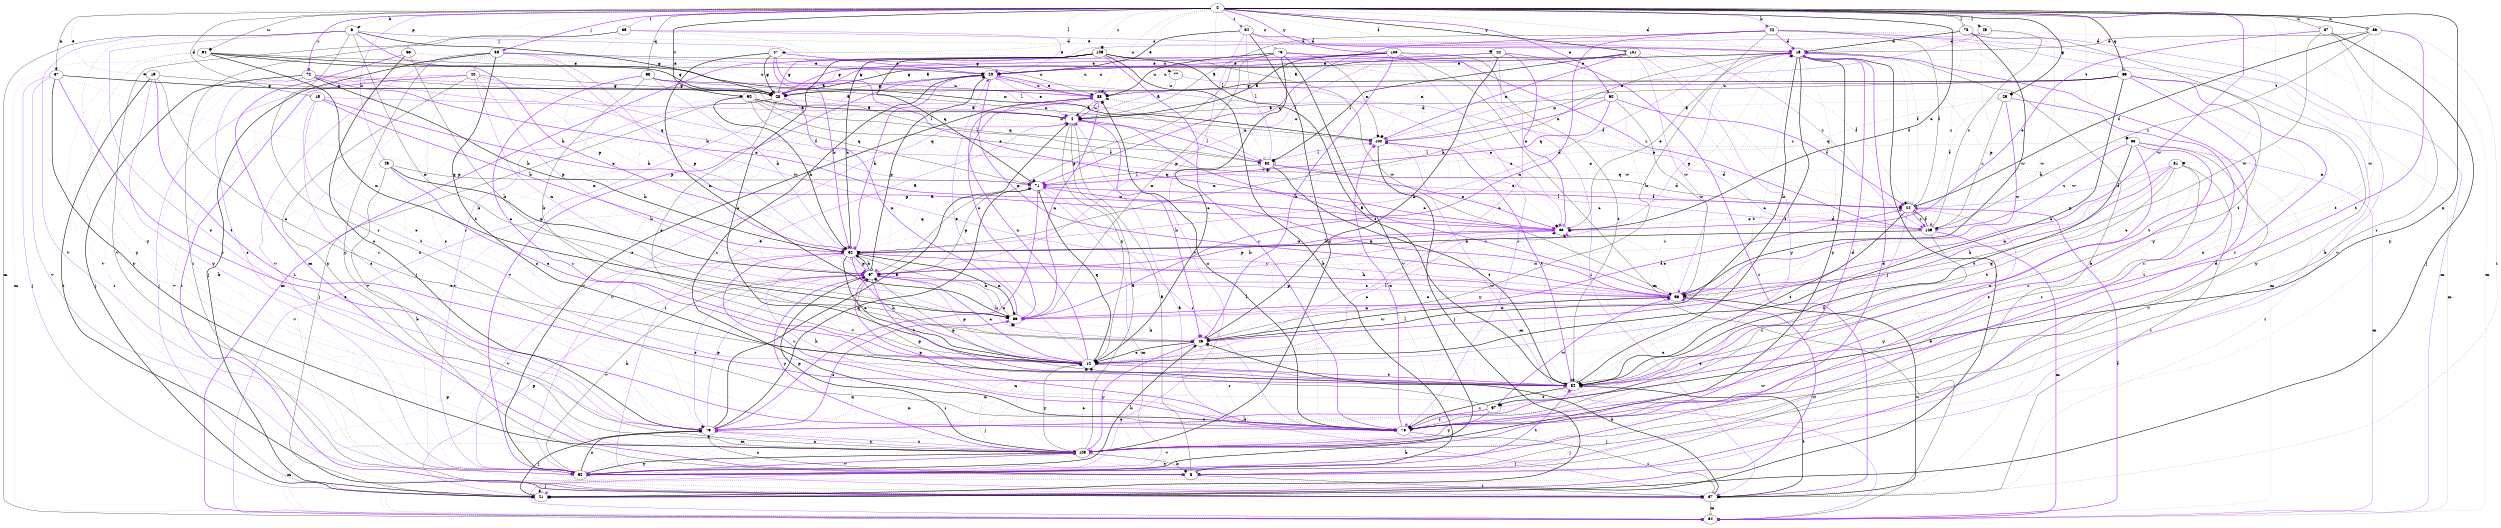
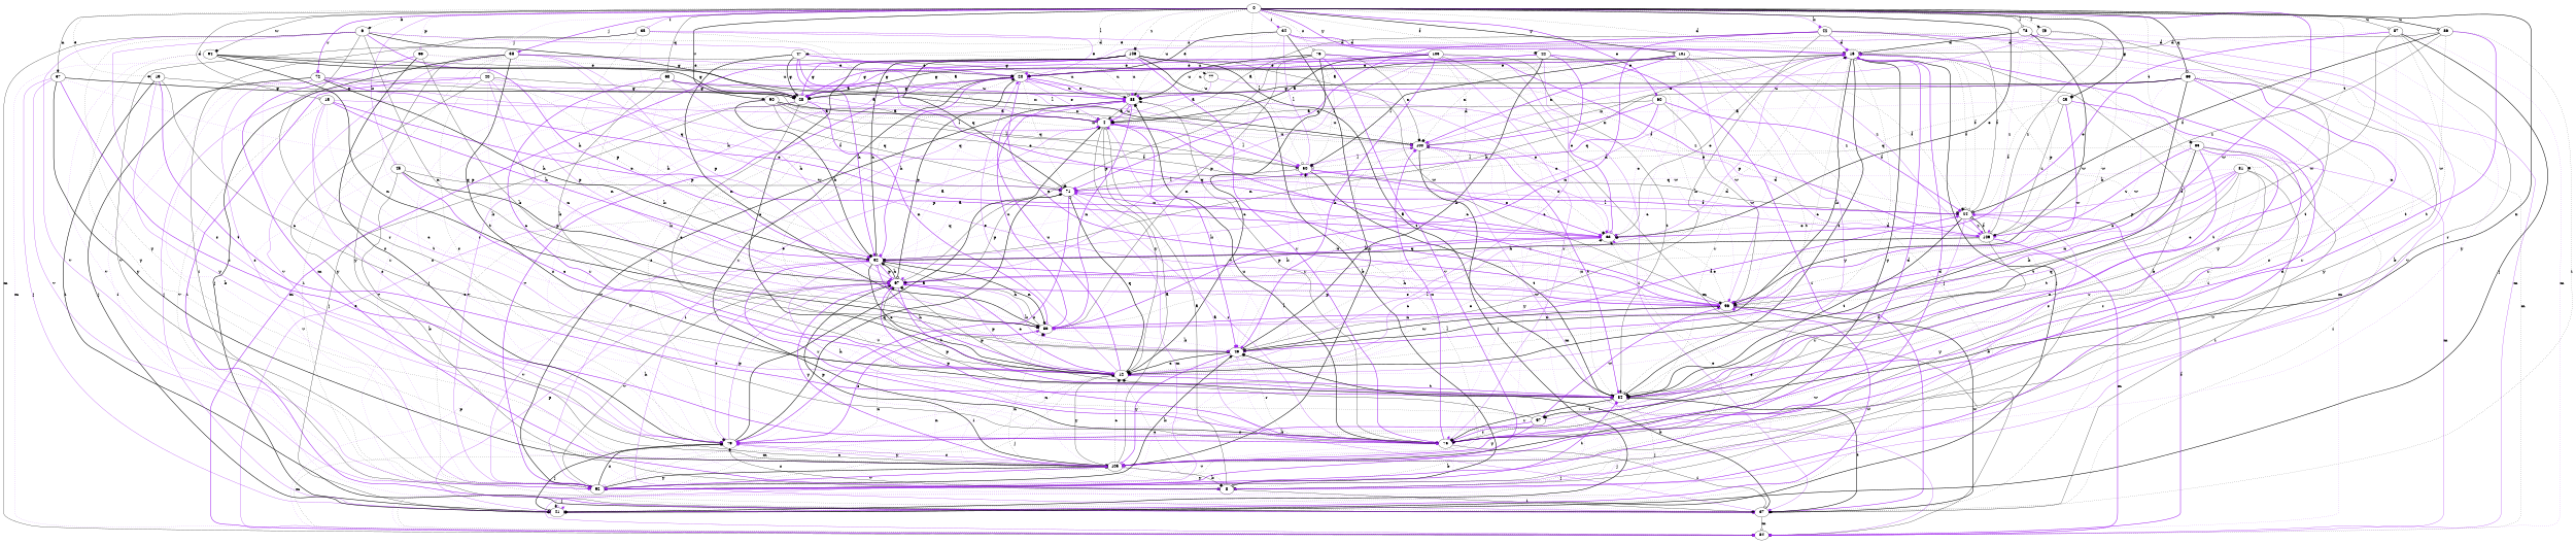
  strict digraph {
    edge [arrowhead=odot color=purple style=bold]
    0
    6
    15
    16
    19
    20
    22
    25
    34
    35
    38
    40
    42
    45
    47
    n16 [label=78]
    49
    50
    57
    60
    63
    66
    68
    69
    72
    76
    77
    81
    83
    86
    87
    88
    90
    94
    96
    97
    101
    103
    106
    92
    105
    28
    32
    54
    59
    75
    79
    4
    12
    84
    37
    46
    67
    8
    41
    24
    71
    100
    109
    0 -> 6 [arrowhead=diamond color=black label=b style=dotted]
    0 -> 15 [color=black label=d style=solid]
    0 -> 16 [arrowhead=box color=black label=d style=dotted]
    0 -> 19 [arrowhead=diamond color=black label=e style=dotted]
    0 -> 20 [arrowhead=box label=e style=dotted]
    0 -> 22 [arrowhead=box color=black label=f style=dotted]
    0 -> 25 [arrowhead=box color=black label=g]
    0 -> 34 [arrowhead=diamond label=i style=solid]
    0 -> 35 [label=i style=solid]
    0 -> 38 [arrowhead=diamond label=j]
    0 -> 40 [label=j style=dotted]
    0 -> 42 [arrowhead=box label=k style=solid]
    0 -> 45 [label=k style=solid]
    0 -> 47 [arrowhead=diamond color=black label=l style=dotted]
    0 -> n16 [color=black label=l style=solid]
    0 -> 49 [arrowhead=diamond color=black label=l style=dotted]
    0 -> 50 [color=black label=l style=dotted]
    0 -> 57 [arrowhead=diamond color=black label=n style=solid]
    0 -> 60 [arrowhead=diamond label=o]
    0 -> 63 [color=black label=o]
    0 -> 66 [label=p style=dotted]
    0 -> 68 [color=black label=q style=solid]
    0 -> 69 [color=black label=q]
    0 -> 72 [arrowhead=box label=r]
    0 -> 76 [color=black label=s style=dotted]
    0 -> 77 [arrowhead=diamond color=black label=s style=dotted]
    0 -> 81 [arrowhead=box color=black label=t style=dotted]
    0 -> 83 [arrowhead=box color=black label=t style=dotted]
    0 -> 86 [color=black label=u]
    0 -> 87 [color=black label=u style=solid]
    0 -> 88 [arrowhead=diamond color=black label=u style=dotted]
    0 -> 90 [arrowhead=diamond color=black label=v]
    0 -> 94 [arrowhead=box color=black label=w style=solid]
    0 -> 96 [label=w]
    0 -> 97 [arrowhead=box color=black label=x]
    0 -> 101 [color=black label=y]
    0 -> 103 [label=y]
    0 -> 106 [arrowhead=box color=black label=z style=dotted]
    6 -> 16 [color=black label=d style=dotted]
    6 -> 50 [arrowhead=diamond label=l style=solid]
    6 -> 92 [arrowhead=diamond label=v style=solid]
    6 -> 105 [arrowhead=diamond color=black label=y style=dotted]
    6 -> 28 [arrowhead=diamond color=black label=g]
    6 -> 32 [arrowhead=diamond label=h]
    6 -> 54 [arrowhead=diamond color=black label=m style=solid]
    6 -> 59 [arrowhead=diamond color=black label=n style=solid]
    6 -> 75 [color=black label=r style=solid]
    6 -> 79 [arrowhead=box label=s style=solid]
    15 -> 63 [arrowhead=box label=o]
    15 -> 92 [arrowhead=box color=black label=v style=dotted]
    15 -> 32 [label=h]
    15 -> 79 [label=s style=solid]
    15 -> 4 [label=a style=solid]
    15 -> 12 [arrowhead=diamond label=c style=dotted]
    15 -> 84 [arrowhead=diamond label=t style=solid]
    16 -> 20 [arrowhead=box label=e style=dotted]
    16 -> 63 [color=black label=o style=solid]
    16 -> 105 [color=black label=y]
    16 -> 28 [arrowhead=box color=black label=g]
    16 -> 32 [arrowhead=diamond color=black label=h style=solid]
    16 -> 54 [label=m style=dotted]
    16 -> 12 [arrowhead=box color=black label=c style=dotted]
    16 -> 84 [color=black label=t]
    16 -> 37 [color=black label=i style=dotted]
    16 -> 46 [arrowhead=box color=black label=k]
    16 -> 67 [label=p style=solid]
    16 -> 8 [arrowhead=diamond color=black label=b style=solid]
    16 -> 41 [arrowhead=diamond color=black label=j]
    16 -> 24 [color=black label=f style=dotted]
    19 -> 105 [arrowhead=box label=y style=solid]
    19 -> 28 [arrowhead=box color=black label=g style=solid]
    19 -> 12 [arrowhead=diamond color=black label=c style=solid]
    19 -> 84 [arrowhead=diamond label=t]
    19 -> 37 [arrowhead=diamond color=black label=i]
    20 -> 88 [arrowhead=box label=u]
    20 -> 92 [arrowhead=diamond label=v]
    20 -> 28 [arrowhead=diamond color=black label=g style=solid]
    20 -> 32 [arrowhead=box label=h]
    20 -> 75 [arrowhead=diamond color=black label=r]
    20 -> 79 [arrowhead=box color=black label=s style=dotted]
    20 -> 67 [color=black label=p]
    20 -> 71 [arrowhead=box color=black label=q style=dotted]
    22 -> 20 [arrowhead=diamond label=e style=solid]
    22 -> 63 [label=o]
    22 -> 28 [arrowhead=diamond label=g]
    22 -> 75 [color=black label=r style=dotted]
    22 -> 12 [arrowhead=diamond label=c style=solid]
    22 -> 37 [arrowhead=box label=i]
    22 -> 46 [color=black label=k]
    22 -> 100 [arrowhead=box color=black label=x style=dotted]
    25 -> 96 [arrowhead=box label=w]
    25 -> 75 [label=r]
    25 -> 4 [label=a style=dotted]
    25 -> 12 [arrowhead=box label=c style=dotted]
    25 -> 24 [color=black label=f style=dotted]
    25 -> 71 [arrowhead=box color=black label=q style=dotted]
    25 -> 109 [color=black label=z style=solid]
    34 -> 16 [label=d]
    34 -> 20 [arrowhead=diamond color=black label=e]
    34 -> 50 [label=l style=solid]
    34 -> 88 [arrowhead=box label=u style=dotted]
-   34 -> 92 [arrowhead=diamond label=v style=solid]
+   34 -> 92 [arrowhead=diamond label=v style=dotted]
    34 -> 105 [arrowhead=diamond color=black label=y]
    34 -> 24 [color=black label=f style=dotted]
    34 -> 109 [arrowhead=diamond label=z style=solid]
    35 -> 16 [arrowhead=diamond label=d style=solid]
    35 -> 20 [label=e style=solid]
    35 -> 92 [arrowhead=box color=black label=v style=solid]
    35 -> 32 [arrowhead=diamond label=h style=dotted]
    35 -> 75 [arrowhead=diamond label=r style=dotted]
    35 -> 4 [arrowhead=box color=black label=a style=dotted]
    35 -> 37 [arrowhead=diamond color=black label=i style=solid]
    35 -> 67 [arrowhead=box color=black label=p style=dotted]
    38 -> 20 [label=e style=solid]
    38 -> 88 [arrowhead=diamond color=black label=u style=solid]
    38 -> 96 [arrowhead=diamond label=w style=solid]
    38 -> 92 [arrowhead=diamond label=v style=solid]
    38 -> 105 [arrowhead=box color=black label=y style=solid]
    38 -> 59 [arrowhead=box label=n style=dotted]
    38 -> 79 [arrowhead=diamond color=black label=s style=dotted]
    38 -> 4 [arrowhead=box label=a style=dotted]
    38 -> 84 [color=black label=t]
    38 -> 37 [color=black label=i style=dotted]
    38 -> 67 [arrowhead=box label=p style=solid]
    38 -> 41 [arrowhead=box color=black label=j]
    40 -> 105 [color=black label=y style=solid]
    40 -> 28 [color=black label=g style=solid]
    40 -> 32 [arrowhead=box color=black label=h style=dotted]
    40 -> 59 [arrowhead=box label=n style=solid]
    40 -> 37 [arrowhead=box label=i]
    40 -> 46 [label=k style=dotted]
    40 -> 67 [label=p style=solid]
    40 -> 41 [arrowhead=box label=j style=solid]
    40 -> 24 [label=f style=solid]
    42 -> 16 [arrowhead=box label=d]
    42 -> 105 [arrowhead=box color=black label=y style=dotted]
    42 -> 54 [arrowhead=box label=m style=solid]
    42 -> 59 [arrowhead=diamond label=n]
    42 -> 4 [arrowhead=diamond color=black label=a style=solid]
    42 -> 46 [arrowhead=diamond color=black label=k style=solid]
    42 -> 8 [label=b style=solid]
    42 -> 24 [color=black label=f style=solid]
    42 -> 71 [arrowhead=box label=q]
    45 -> 92 [label=v style=dotted]
    45 -> 12 [arrowhead=diamond label=c]
    45 -> 67 [arrowhead=box color=black label=p]
    45 -> 8 [arrowhead=box color=black label=b style=solid]
    45 -> 71 [arrowhead=box color=black label=q style=solid]
    47 -> 20 [arrowhead=diamond label=e]
    47 -> 63 [arrowhead=diamond label=o]
    47 -> 88 [color=black label=u style=dotted]
    47 -> 28 [arrowhead=diamond color=black label=g]
    47 -> 32 [arrowhead=box label=h]
    47 -> 59 [arrowhead=diamond color=black label=n]
    47 -> 46 [arrowhead=diamond color=black label=k style=dotted]
    n16 -> 16 [color=black label=d]
    n16 -> 96 [arrowhead=diamond color=black label=w]
    n16 -> 92 [arrowhead=diamond label=v style=solid]
    n16 -> 4 [arrowhead=diamond color=black label=a style=dotted]
    n16 -> 84 [color=black label=t style=solid]
    n16 -> 67 [color=black label=p style=dotted]
    n16 -> 109 [arrowhead=diamond label=z style=dotted]
    49 -> 16 [arrowhead=diamond label=d style=dotted]
    49 -> 96 [arrowhead=diamond color=black label=w style=dotted]
    49 -> 105 [label=y style=dotted]
    49 -> 28 [label=g style=solid]
    49 -> 100 [label=x style=solid]
    49 -> 109 [color=black label=z style=solid]
    50 -> 16 [arrowhead=diamond label=d style=dotted]
    50 -> 63 [arrowhead=diamond label=o]
    50 -> 84 [arrowhead=box color=black label=t]
    50 -> 46 [arrowhead=box label=k style=dotted]
    50 -> 71 [arrowhead=box label=q style=dotted]
    57 -> 92 [label=v style=solid]
    57 -> 105 [arrowhead=diamond color=black label=y]
    57 -> 28 [arrowhead=box color=black label=g]
    57 -> 75 [arrowhead=diamond label=r]
    57 -> 67 [arrowhead=box label=p style=dotted]
    57 -> 41 [arrowhead=diamond label=j style=solid]
    60 -> 63 [arrowhead=diamond label=o style=dotted]
    60 -> 96 [arrowhead=diamond color=black label=w style=solid]
    60 -> 4 [color=black label=a style=solid]
    60 -> 24 [arrowhead=box label=f]
    60 -> 71 [arrowhead=diamond label=q]
    60 -> 100 [label=x]
    63 -> 32 [arrowhead=diamond label=h]
    63 -> 12 [arrowhead=diamond label=c style=solid]
    63 -> 67 [arrowhead=box label=p]
    66 -> 20 [arrowhead=box color=black label=e style=dotted]
    66 -> 88 [arrowhead=diamond label=u style=dotted]
    66 -> 79 [color=black label=s]
    66 -> 46 [arrowhead=box color=black label=k style=solid]
    66 -> 8 [arrowhead=diamond label=m]
    68 -> 88 [arrowhead=box label=u]
    68 -> 32 [label=h style=solid]
    68 -> 79 [arrowhead=diamond label=s style=dotted]
    68 -> 4 [label=a style=solid]
    68 -> 12 [label=c]
    68 -> 46 [arrowhead=diamond color=black label=k style=solid]
    68 -> 67 [label=p style=dotted]
    68 -> 100 [color=black label=x style=solid]
    69 -> 88 [label=u]
    69 -> 96 [arrowhead=diamond label=w style=dotted]
    69 -> 105 [arrowhead=diamond color=black label=y style=solid]
    69 -> 28 [arrowhead=box color=black label=g]
    69 -> 54 [arrowhead=box color=black label=m style=dotted]
    69 -> 75 [arrowhead=diamond label=r]
    69 -> 79 [arrowhead=box color=black label=s style=dotted]
    69 -> 12 [arrowhead=box color=black label=c]
    69 -> 84 [arrowhead=box label=t]
    69 -> 100 [color=black label=x style=solid]
    72 -> 50 [arrowhead=diamond color=black label=l style=solid]
    72 -> 63 [label=o]
    72 -> 28 [arrowhead=diamond label=g style=solid]
    72 -> 32 [color=black label=h]
    72 -> 75 [label=r style=dotted]
    72 -> 79 [arrowhead=box label=s style=solid]
    72 -> 37 [label=i style=dotted]
    72 -> 8 [label=b style=dotted]
    72 -> 41 [arrowhead=diamond color=black label=j]
    72 -> 71 [arrowhead=diamond label=q style=solid]
    76 -> 20 [arrowhead=diamond label=e style=dotted]
    76 -> 50 [arrowhead=diamond color=black label=l style=dotted]
    76 -> 88 [arrowhead=box color=black label=u]
-   76 -> 92 [arrowhead=box color=black label=v]
+   76 -> 92 [arrowhead=box label=v]
    76 -> 59 [arrowhead=box color=black label=n style=solid]
    76 -> 75 [arrowhead=diamond label=r style=dotted]
    76 -> 12 [arrowhead=box color=black label=c]
    76 -> 67 [color=black label=p style=solid]
    76 -> 100 [arrowhead=box color=black label=x style=solid]
    76 -> 109 [arrowhead=diamond label=z]
    77 -> 63 [label=o style=solid]
    77 -> 88 [color=black label=u style=dotted]
    77 -> 4 [arrowhead=box label=a style=solid]
    81 -> 59 [arrowhead=box label=n style=solid]
    81 -> 75 [color=black label=r style=solid]
    81 -> 79 [arrowhead=diamond color=black label=s style=dotted]
    81 -> 12 [arrowhead=box label=q style=solid]
    81 -> 84 [arrowhead=box color=black label=t style=solid]
    81 -> 37 [arrowhead=diamond color=black label=i style=solid]
    81 -> 46 [label=k]
    81 -> 24 [label=f style=solid]
    81 -> 71 [arrowhead=box label=q style=dotted]
    83 -> 50 [color=black label=l style=dotted]
    83 -> 92 [arrowhead=box color=black label=v style=solid]
    83 -> 54 [label=m style=solid]
    83 -> 75 [label=r]
    83 -> 79 [arrowhead=diamond label=s]
    83 -> 84 [arrowhead=diamond color=black label=t]
    83 -> 37 [arrowhead=diamond color=black label=i style=dotted]
    83 -> 67 [arrowhead=diamond label=p style=dotted]
    83 -> 24 [label=h style=dotted]
    83 -> 109 [arrowhead=box label=z]
    86 -> 16 [arrowhead=diamond color=black label=d style=solid]
    86 -> 96 [color=black label=w style=dotted]
    86 -> 84 [label=t]
    86 -> 37 [arrowhead=diamond color=black label=i style=dotted]
    86 -> 24 [color=black label=f]
    86 -> 109 [arrowhead=diamond color=black label=z style=solid]
    87 -> 16 [label=d style=dotted]
    87 -> 63 [label=o]
    87 -> 96 [color=black label=w style=solid]
    87 -> 54 [label=m style=dotted]
    87 -> 59 [label=n style=dotted]
    87 -> 75 [arrowhead=box color=black label=r style=solid]
    87 -> 84 [arrowhead=diamond color=black label=t style=dotted]
    87 -> 41 [color=black label=j]
    88 -> 20 [label=e]
    88 -> 63 [arrowhead=box label=o style=dotted]
    88 -> 92 [color=black label=v]
    88 -> 59 [arrowhead=diamond label=n]
-   88 -> 75 [color=black label=r style=dotted]
+   88 -> 75 [color=black label=r style=solid]
    88 -> 4 [arrowhead=diamond color=black label=a style=solid]
    90 -> 50 [arrowhead=box color=black label=l style=solid]
    90 -> 92 [label=v style=dotted]
    90 -> 32 [arrowhead=box color=black label=h]
    90 -> 4 [color=black label=a]
    90 -> 46 [label=k style=dotted]
    90 -> 24 [arrowhead=box color=black label=f style=solid]
    90 -> 71 [arrowhead=diamond color=black label=q style=solid]
    90 -> 100 [color=black label=x style=dotted]
    94 -> 20 [arrowhead=box color=black label=e style=solid]
    94 -> 92 [arrowhead=diamond label=v style=dotted]
    94 -> 105 [color=black label=y style=dotted]
    94 -> 28 [arrowhead=box color=black label=g]
    94 -> 54 [arrowhead=box label=m style=dotted]
    94 -> 59 [arrowhead=box color=black label=n]
    94 -> 100 [arrowhead=box color=black label=x]
    96 -> 16 [arrowhead=box label=d style=dotted]
    96 -> 20 [label=e]
    96 -> 63 [arrowhead=diamond color=black label=o style=dotted]
    96 -> 32 [label=h]
    96 -> 59 [label=n style=solid]
    96 -> 4 [label=a]
    96 -> 67 [label=p style=solid]
    96 -> 71 [arrowhead=box label=q]
    97 -> 20 [arrowhead=box color=black label=e style=dotted]
    97 -> 50 [arrowhead=box label=l style=dotted]
    97 -> 96 [arrowhead=diamond label=w]
    97 -> 105 [arrowhead=box label=y]
    97 -> 75 [arrowhead=box label=r]
    97 -> 79 [label=s style=dotted]
    97 -> 67 [arrowhead=box color=black label=p style=solid]
    97 -> 41 [label=j style=dotted]
    97 -> 24 [label=f style=solid]
    101 -> 20 [arrowhead=diamond color=black label=e style=solid]
    101 -> 50 [arrowhead=box color=black label=l]
    101 -> 88 [arrowhead=box color=black label=u style=dotted]
    101 -> 96 [arrowhead=diamond label=w style=solid]
    101 -> 105 [arrowhead=box label=y style=solid]
    101 -> 28 [arrowhead=box label=g]
    101 -> 12 [arrowhead=box label=c style=dotted]
    101 -> 84 [color=black label=t style=dotted]
    101 -> 41 [arrowhead=box color=black label=j style=dotted]
    101 -> 24 [arrowhead=box color=black label=f style=dotted]
    101 -> 100 [arrowhead=diamond label=x]
    101 -> 109 [arrowhead=diamond label=z style=dotted]
    103 -> 20 [arrowhead=box label=e]
    103 -> 96 [label=w style=dotted]
    103 -> 28 [label=g]
    103 -> 54 [arrowhead=diamond color=black label=m style=solid]
    103 -> 59 [arrowhead=box label=n style=dotted]
    103 -> 75 [label=r style=solid]
    103 -> 4 [arrowhead=box color=black label=a]
    103 -> 12 [arrowhead=diamond color=black label=c style=dotted]
    103 -> 84 [arrowhead=diamond color=black label=t style=solid]
    103 -> 37 [arrowhead=diamond label=i style=solid]
    103 -> 46 [arrowhead=diamond label=k]
    103 -> 67 [arrowhead=diamond label=p style=solid]
    106 -> 20 [arrowhead=diamond color=black label=e style=dotted]
    106 -> 88 [arrowhead=box label=u style=dotted]
    106 -> 96 [arrowhead=box color=black label=w style=solid]
    106 -> 32 [color=black label=h]
    106 -> 54 [arrowhead=box label=m]
    106 -> 75 [arrowhead=diamond label=r]
    106 -> 12 [arrowhead=diamond color=black label=c]
    106 -> 84 [arrowhead=box color=black label=t]
    106 -> 8 [color=black label=b]
    106 -> 41 [label=j style=dotted]
    106 -> 24 [arrowhead=box color=black label=f style=dotted]
    106 -> 71 [color=black label=q]
    92 -> 16 [arrowhead=diamond label=d]
    92 -> 50 [arrowhead=diamond color=black label=l style=dotted]
    92 -> 105 [arrowhead=box color=black label=y]
    92 -> 59 [color=black label=n style=dotted]
    92 -> 79 [arrowhead=box color=black label=s]
    92 -> 84 [arrowhead=box label=t]
    92 -> 46 [arrowhead=diamond color=black label=k]
    105 -> 16 [label=d]
    105 -> 92 [label=v]
    105 -> 59 [arrowhead=box label=n style=dotted]
    105 -> 79 [arrowhead=box label=s style=solid]
    105 -> 4 [color=black label=a style=solid]
    105 -> 12 [arrowhead=box color=black label=c style=dotted]
    105 -> 67 [arrowhead=box color=black label=p]
    105 -> 8 [arrowhead=box color=black label=b style=solid]
    28 -> 92 [label=v style=solid]
    28 -> 59 [label=n]
    28 -> 75 [arrowhead=box label=r style=dotted]
    28 -> 79 [label=s style=dotted]
    28 -> 4 [arrowhead=diamond label=a style=solid]
    28 -> 12 [color=black label=c style=solid]
    28 -> 41 [arrowhead=diamond color=black label=j style=solid]
    28 -> 71 [arrowhead=box label=q style=dotted]
    32 -> 16 [label=d style=solid]
    32 -> 92 [label=v style=solid]
    32 -> 59 [arrowhead=diamond color=black label=n]
    32 -> 75 [arrowhead=diamond label=r]
    32 -> 4 [label=a style=dotted]
    32 -> 12 [color=black label=c]
    32 -> 67 [label=p]
    32 -> 71 [label=q style=dotted]
    32 -> 100 [arrowhead=diamond label=x style=dotted]
    54 -> 20 [arrowhead=diamond label=e style=solid]
    54 -> 12 [arrowhead=box color=black label=c style=dotted]
    54 -> 67 [arrowhead=box label=p style=dotted]
    54 -> 24 [arrowhead=diamond label=f]
    59 -> 16 [arrowhead=diamond color=black label=d style=dotted]
    59 -> 88 [label=u]
    59 -> 32 [color=black label=h style=solid]
    59 -> 79 [arrowhead=diamond label=s]
    59 -> 37 [arrowhead=box label=i style=dotted]
    59 -> 46 [label=k style=dotted]
    59 -> 24 [arrowhead=diamond label=f]
    75 -> 88 [arrowhead=box color=black label=u]
    75 -> 92 [arrowhead=diamond label=v style=dotted]
    75 -> 32 [label=h style=solid]
    75 -> 37 [color=black label=i style=solid]
    75 -> 67 [arrowhead=diamond label=p]
    75 -> 8 [arrowhead=box color=black label=b style=dotted]
    75 -> 41 [arrowhead=diamond label=j style=dotted]
    75 -> 100 [arrowhead=box label=x]
    79 -> 50 [arrowhead=diamond label=l style=dotted]
    79 -> 105 [arrowhead=box label=y style=solid]
    79 -> 54 [arrowhead=diamond color=black label=m style=dotted]
    79 -> 4 [arrowhead=diamond color=black label=a]
    79 -> 67 [label=p style=solid]
    79 -> 41 [color=black label=j]
    79 -> 71 [arrowhead=diamond color=black label=q]
    4 -> 20 [label=e style=solid]
    4 -> 50 [arrowhead=diamond label=l]
    4 -> 88 [label=u]
    4 -> 92 [arrowhead=diamond label=v style=solid]
    4 -> 12 [color=black label=y style=solid]
    4 -> 37 [arrowhead=box label=i style=solid]
    4 -> 46 [arrowhead=box label=k]
    4 -> 67 [arrowhead=diamond label=p style=dotted]
    4 -> 100 [arrowhead=box label=x style=dotted]
    12 -> 20 [arrowhead=diamond label=e style=solid]
    12 -> 63 [arrowhead=diamond color=black label=o style=dotted]
    12 -> 88 [arrowhead=box label=u]
    12 -> 105 [arrowhead=box color=black label=y style=solid]
    12 -> 32 [label=h]
    12 -> 54 [arrowhead=box label=m style=dotted]
    12 -> 84 [arrowhead=diamond label=t]
    12 -> 67 [arrowhead=diamond label=p style=solid]
    12 -> 41 [arrowhead=diamond color=black label=j style=dotted]
    12 -> 71 [color=black label=q]
    84 -> 16 [color=black label=d style=dotted]
    84 -> 97 [arrowhead=diamond color=black label=t style=dotted]
    84 -> 75 [arrowhead=box color=black label=r]
    84 -> 67 [arrowhead=box color=black label=p style=solid]
    84 -> 41 [arrowhead=diamond color=black label=j style=dotted]
    84 -> 100 [arrowhead=box color=black label=x style=dotted]
    37 -> 20 [color=black label=e style=dotted]
    37 -> 96 [color=black label=w]
    37 -> 54 [color=black label=m style=solid]
    37 -> 59 [arrowhead=diamond label=n style=dotted]
    37 -> 4 [arrowhead=box label=a style=solid]
    37 -> 84 [color=black label=t]
    37 -> 46 [arrowhead=box color=black label=k]
    46 -> 96 [arrowhead=diamond color=black label=w]
    46 -> 105 [label=y]
    46 -> 75 [arrowhead=diamond color=black label=r style=dotted]
    46 -> 12 [arrowhead=box color=black label=c]
    46 -> 100 [color=black label=x style=dotted]
    67 -> 96 [arrowhead=diamond label=w style=solid]
    67 -> 92 [color=black label=v style=solid]
    67 -> 105 [arrowhead=diamond label=y]
    67 -> 32 [arrowhead=diamond color=black label=h]
    67 -> 79 [label=s style=solid]
    67 -> 4 [arrowhead=diamond label=a style=dotted]
    67 -> 12 [arrowhead=diamond label=c]
    67 -> 84 [label=t]
    67 -> 46 [arrowhead=diamond label=k style=solid]
    8 -> 16 [arrowhead=diamond label=d]
    8 -> 63 [arrowhead=diamond color=black label=o style=dotted]
    8 -> 96 [arrowhead=box label=w style=dotted]
    8 -> 105 [label=y style=dotted]
    8 -> 32 [arrowhead=diamond label=h style=dotted]
    8 -> 59 [arrowhead=box color=black label=n style=dotted]
    8 -> 79 [arrowhead=diamond color=black label=s style=solid]
    8 -> 4 [color=black label=a style=solid]
    8 -> 12 [arrowhead=box color=black label=c style=dotted]
    8 -> 37 [arrowhead=diamond color=black label=i style=solid]
    8 -> 41 [label=j style=dotted]
    8 -> 100 [label=x style=dotted]
    41 -> 63 [arrowhead=diamond label=o style=dotted]
    41 -> 96 [label=w]
    41 -> 46 [label=k style=dotted]
    41 -> 67 [label=p style=solid]
    24 -> 63 [color=black label=o style=dotted]
    24 -> 84 [arrowhead=diamond color=black label=t]
    24 -> 8 [arrowhead=diamond label=b style=solid]
    24 -> 109 [arrowhead=diamond label=z]
    71 -> 50 [color=black label=l style=solid]
    71 -> 92 [label=v style=dotted]
    71 -> 54 [label=m style=solid]
    71 -> 75 [arrowhead=diamond label=r style=solid]
    71 -> 79 [arrowhead=diamond label=s]
    71 -> 67 [arrowhead=diamond color=black label=p style=solid]
    71 -> 24 [label=f]
    100 -> 50 [label=l style=solid]
    100 -> 63 [arrowhead=box color=black label=o style=dotted]
    100 -> 88 [arrowhead=diamond color=black label=u style=dotted]
    100 -> 105 [label=y style=dotted]
    100 -> 54 [arrowhead=diamond label=m style=solid]
    100 -> 79 [label=s style=dotted]
    100 -> 84 [arrowhead=diamond label=t]
    100 -> 41 [arrowhead=diamond color=black label=j]
    109 -> 20 [label=e style=solid]
    109 -> 50 [label=l style=solid]
    109 -> 105 [label=y style=dotted]
    109 -> 32 [arrowhead=box color=black label=h]
    109 -> 54 [arrowhead=diamond label=m]
    109 -> 75 [color=black label=r style=solid]
    109 -> 24 [color=black label=f]
  }
